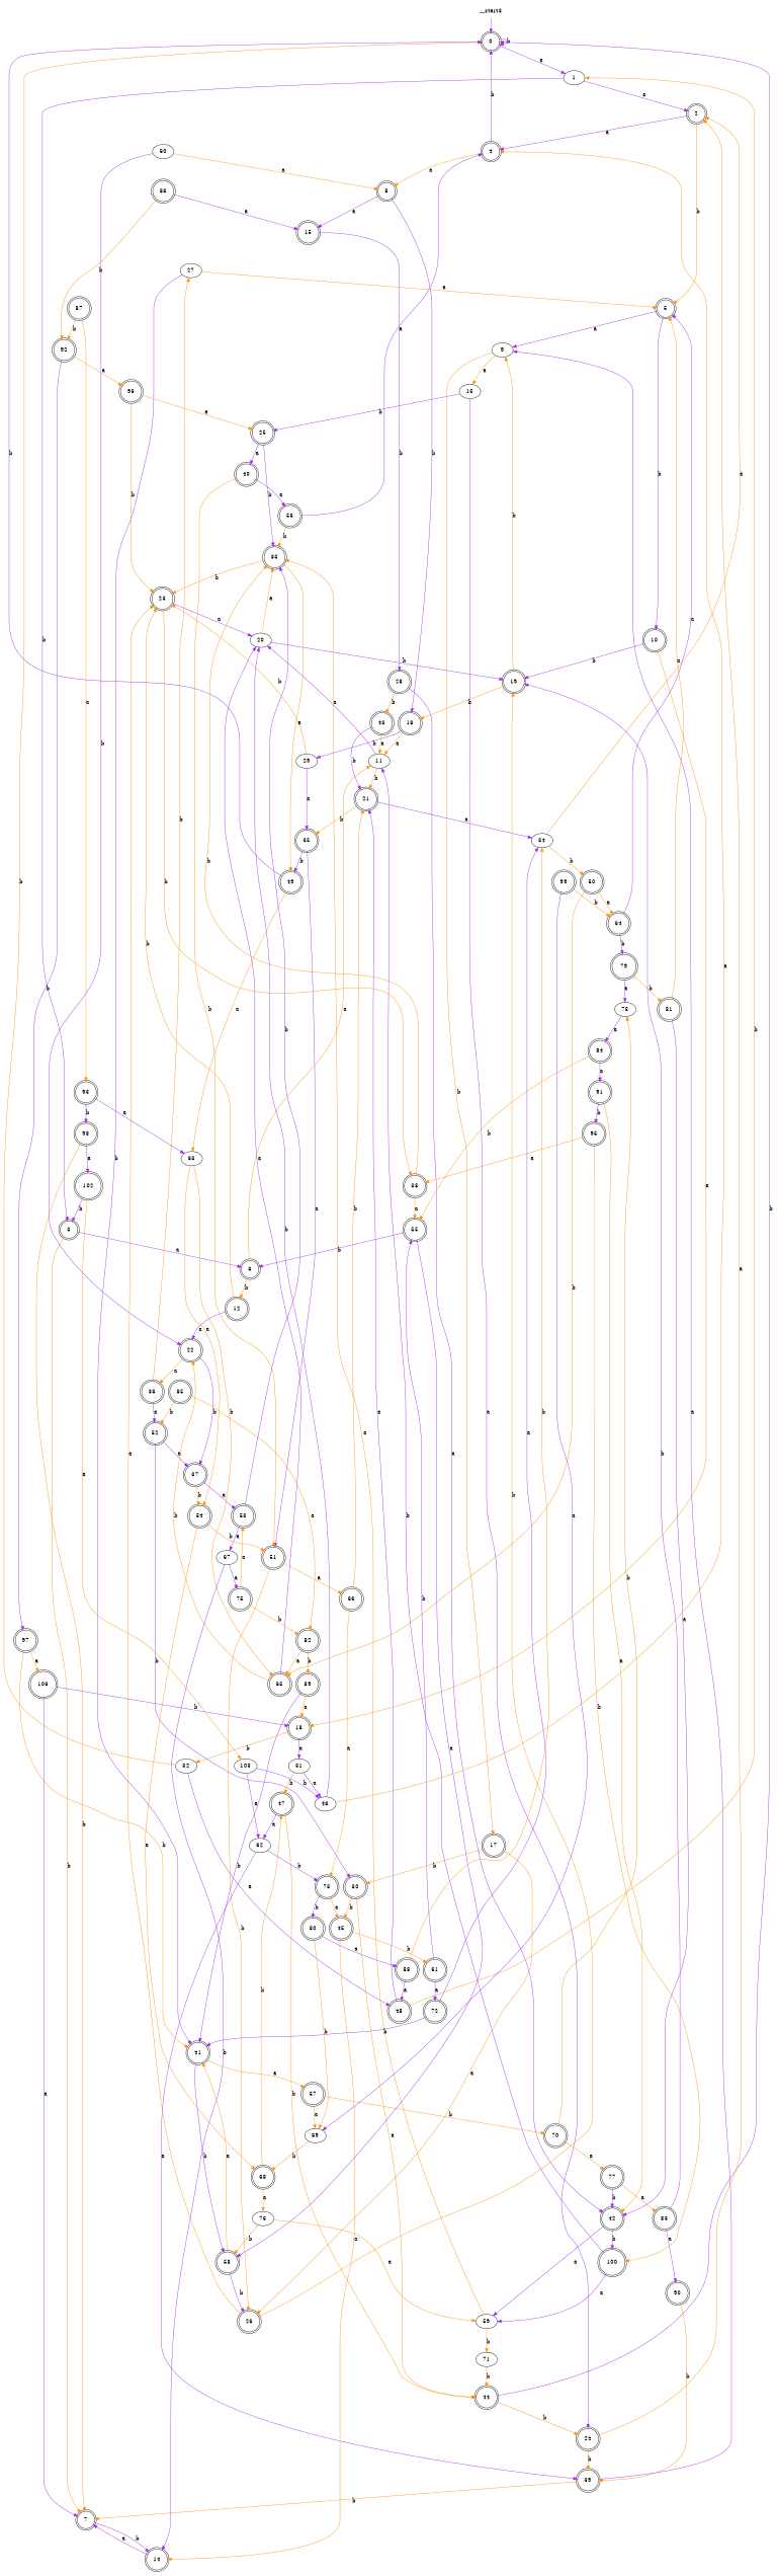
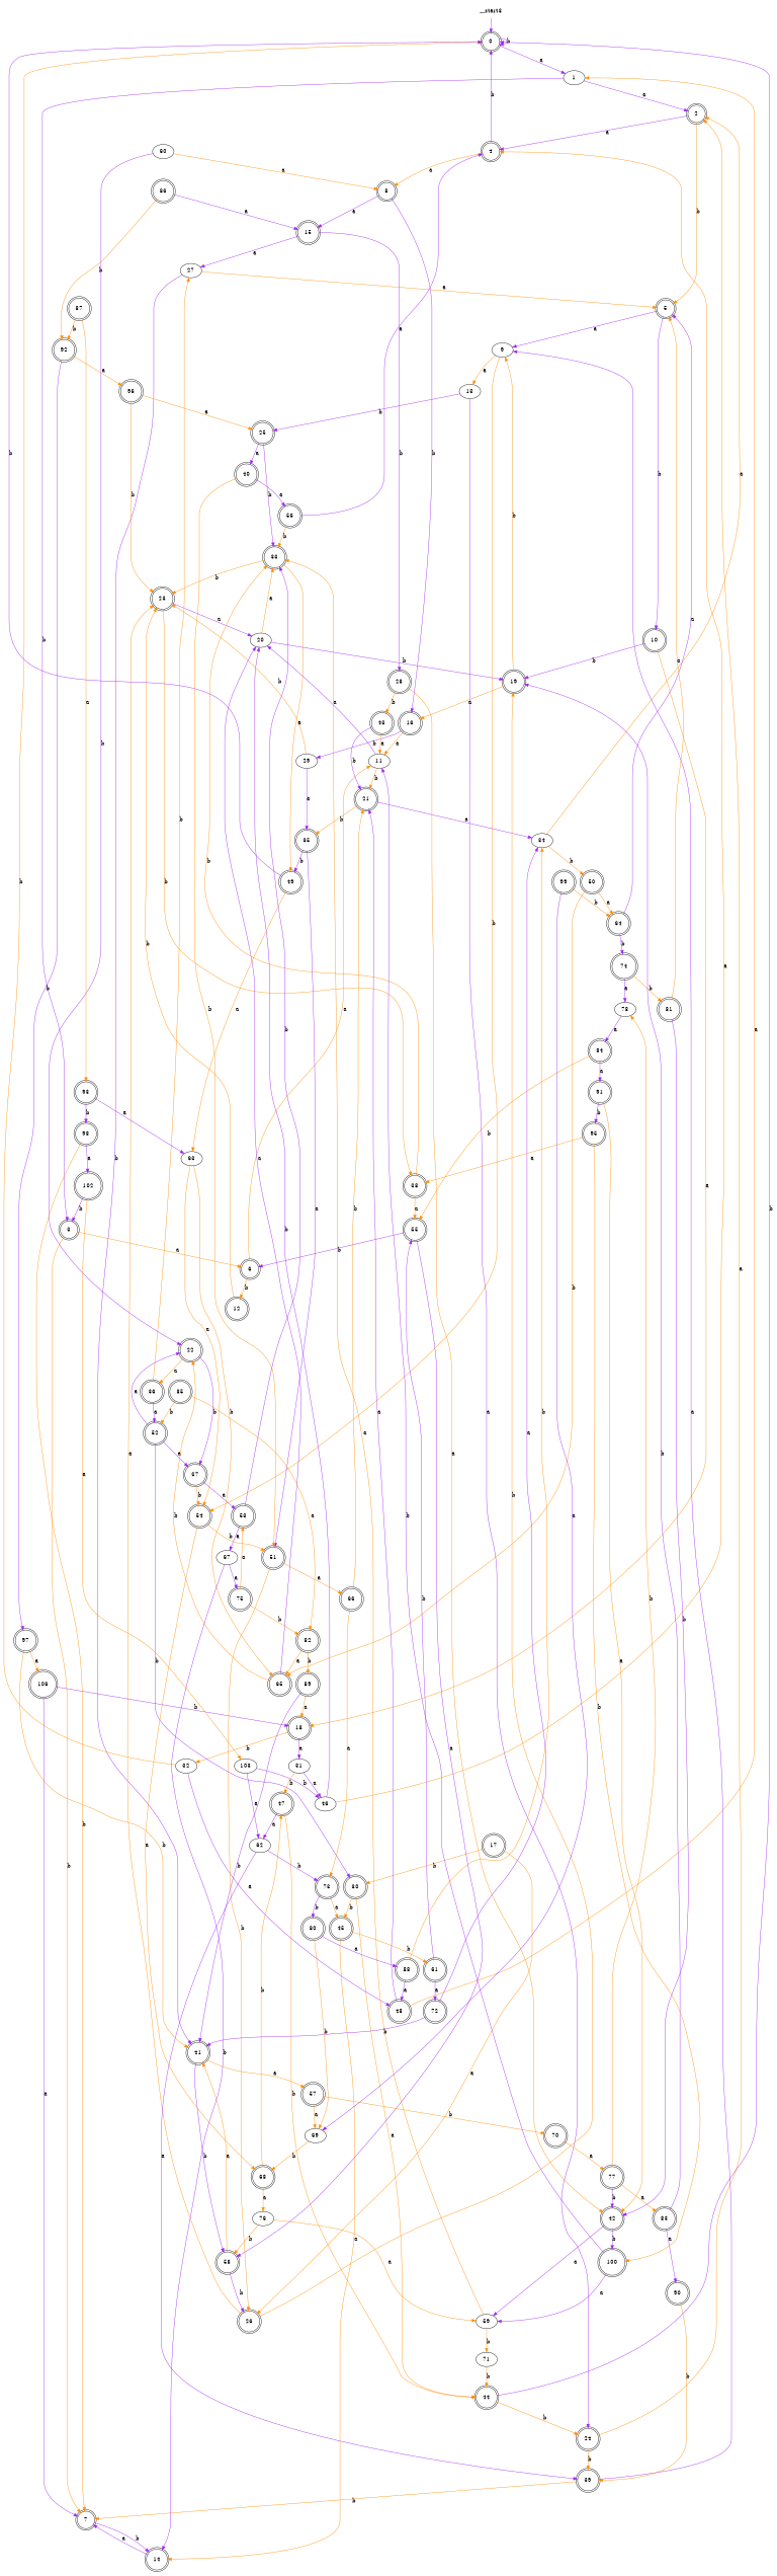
  digraph {
    node [shape=doublecircle]
    edge [color=darkorange]
    n1 [label=__start3 shape=none]
    0
    1 [shape=""]
    2
    3
    4
    5
    6
    7
    8
    9 [shape=""]
    10
    11 [shape=""]
    12
    14
    15
    16
    13 [shape=""]
    17
    18
    19
    20 [shape=""]
    21
    22
    23
    24
    25
    27 [shape=""]
    28
    29 [shape=""]
    26
    30
    31 [shape=""]
    32 [shape=""]
    33
    34 [shape=""]
    35
    36
    37
    38
    39
    40
    41
    42
    43
    44
    45
    46 [shape=""]
    47
    48
    49
    50
    51
    52
    53
    54
    55
    56
    57
    58
    59 [shape=""]
    100
    61
    62 [shape=""]
    63 [shape=""]
    64
    65
    66
    67 [shape=""]
    68
    69 [shape=""]
    70
    71 [shape=""]
    60 [shape=""]
    72
    73
-   74 [label=79]
+   74
    75
    76 [shape=""]
    77
    78 [shape=""]
    80
    81
    82
    83
    84
    88
    89
    90
    91
    85
    86
    92
    87
    93
    95
    96
    97
    98
    n100 [label=106]
    102
    99
    103 [shape=""]
    n1 -> 0 [color=purple]
    0 -> 0 [color=purple label=b]
    0 -> 1 [color=purple label=a]
    1 -> 2 [color=purple label=a]
    1 -> 3 [color=purple label=b]
    2 -> 4 [color=purple label=a]
    2 -> 5 [label=b]
-   3 -> 6 [color=purple label=a]
+   3 -> 6 [label=a]
    3 -> 7 [label=b]
    4 -> 0 [color=purple label=b]
    4 -> 8 [label=a]
    5 -> 9 [color=purple label=a]
    5 -> 10 [color=purple label=b]
    6 -> 11 [label=a]
    6 -> 12 [label=b]
    7 -> 14 [color=purple label=b]
    8 -> 15 [color=purple label=a]
    8 -> 16 [color=purple label=b]
    9 -> 13 [label=a]
-   9 -> 17 [label=b]
+   9 -> 54 [label=b]
    10 -> 18 [label=a]
    10 -> 19 [color=purple label=b]
    11 -> 20 [color=purple label=a]
    11 -> 21 [label=b]
-   12 -> 22 [color=purple label=a]
+   52 -> 22 [color=purple label=a]
    12 -> 23 [label=b]
    14 -> 7 [color=purple label=a]
+   15 -> 27 [color=purple label=a]
    15 -> 28 [color=purple label=b]
    16 -> 11 [label=a]
    16 -> 29 [color=purple label=b]
    13 -> 24 [color=purple label=a]
    13 -> 25 [color=purple label=b]
    17 -> 26 [label=a]
    17 -> 30 [label=b]
    18 -> 31 [color=purple label=a]
    18 -> 32 [label=b]
    19 -> 9 [label=b]
-   19 -> 16 [label=b]
+   19 -> 16 [label=a]
    20 -> 19 [color=purple label=b]
    20 -> 33 [label=a]
    21 -> 34 [color=purple label=a]
    21 -> 35 [label=b]
    22 -> 36 [label=a]
    22 -> 37 [color=purple label=b]
    23 -> 20 [color=purple label=a]
    23 -> 38 [label=b]
    24 -> 2 [label=a]
    24 -> 39 [label=b]
    25 -> 33 [color=purple label=b]
    25 -> 40 [color=purple label=a]
    27 -> 5 [label=a]
    27 -> 41 [color=purple label=b]
-   28 -> 42 [color=purple label=a]
+   28 -> 42 [label=a]
    28 -> 43 [label=b]
    29 -> 23 [label=b]
    29 -> 35 [color=purple label=a]
    26 -> 19 [label=b]
    26 -> 23 [label=a]
    30 -> 44 [label=a]
    30 -> 45 [label=b]
    31 -> 46 [color=purple label=a]
    31 -> 47 [label=b]
    32 -> 0 [label=b]
    32 -> 48 [color=purple label=a]
    33 -> 23 [label=b]
    33 -> 49 [label=a]
    34 -> 2 [label=a]
    34 -> 50 [label=b]
    35 -> 49 [color=purple label=b]
    35 -> 51 [color=purple label=a]
    36 -> 27 [label=b]
    36 -> 52 [color=purple label=a]
    37 -> 53 [color=purple label=a]
    37 -> 54 [label=b]
    38 -> 33 [label=b]
    38 -> 55 [label=a]
    39 -> 7 [label=b]
    39 -> 9 [color=purple label=a]
    40 -> 51 [label=b]
    40 -> 56 [color=purple label=a]
    41 -> 57 [label=a]
    41 -> 58 [color=purple label=b]
    42 -> 59 [color=purple label=a]
    42 -> 100 [color=purple label=b]
    43 -> 11 [label=a]
    43 -> 21 [color=purple label=b]
    44 -> 0 [color=purple label=b]
    44 -> 24 [label=b]
    45 -> 14 [label=a]
    45 -> 61 [label=b]
    46 -> 4 [label=a]
    46 -> 20 [color=purple label=b]
    47 -> 44 [label=b]
    47 -> 62 [color=purple label=a]
-   48 -> 1 [label=b]
+   48 -> 1 [label=a]
    48 -> 21 [color=purple label=a]
    49 -> 0 [color=purple label=b]
    49 -> 63 [label=a]
    50 -> 64 [label=a]
    50 -> 65 [label=b]
    51 -> 26 [label=b]
    51 -> 66 [label=a]
    52 -> 30 [color=purple label=b]
    52 -> 37 [color=purple label=a]
    53 -> 33 [color=purple label=b]
    53 -> 67 [color=purple label=a]
    54 -> 51 [label=b]
    54 -> 68 [label=a]
    55 -> 6 [color=purple label=b]
    55 -> 58 [color=purple label=a]
    56 -> 4 [color=purple label=a]
    56 -> 33 [label=b]
    57 -> 69 [label=a]
    57 -> 70 [label=b]
    58 -> 26 [color=purple label=b]
    58 -> 41 [label=a]
    59 -> 33 [label=a]
    59 -> 71 [label=b]
    100 -> 11 [color=purple label=b]
    100 -> 59 [color=purple label=a]
    61 -> 55 [color=purple label=b]
    61 -> 72 [color=purple label=a]
    62 -> 39 [color=purple label=a]
    62 -> 73 [color=purple label=b]
    63 -> 54 [label=a]
    63 -> 65 [label=b]
    64 -> 5 [color=purple label=a]
    64 -> 74 [color=purple label=b]
    65 -> 20 [color=purple label=a]
    65 -> 22 [label=b]
    66 -> 21 [label=b]
    66 -> 73 [label=a]
    67 -> 14 [color=purple label=b]
    67 -> 75 [color=purple label=a]
    68 -> 47 [label=b]
    68 -> 76 [label=a]
    69 -> 68 [label=b]
    70 -> 77 [label=a]
-   70 -> 78 [label=b]
+   77 -> 78 [label=b]
    71 -> 44 [label=b]
    60 -> 8 [label=a]
    60 -> 22 [color=purple label=b]
    72 -> 34 [color=purple label=a]
    72 -> 41 [color=purple label=b]
    73 -> 45 [label=a]
    73 -> 80 [color=purple label=b]
    74 -> 78 [color=purple label=a]
    74 -> 81 [label=b]
    75 -> 53 [label=a]
    75 -> 82 [label=b]
    76 -> 58 [label=b]
    76 -> 59 [label=a]
    77 -> 42 [color=purple label=b]
    77 -> 83 [label=a]
    78 -> 84 [color=purple label=a]
    80 -> 69 [label=b]
    80 -> 88 [color=purple label=a]
    81 -> 5 [label=a]
-   81 -> 42 [color=purple label=a]
+   81 -> 42 [color=purple label=b]
    82 -> 65 [label=a]
    82 -> 89 [label=b]
    83 -> 19 [color=purple label=b]
    83 -> 90 [color=purple label=a]
    84 -> 55 [label=b]
    84 -> 91 [color=purple label=a]
    88 -> 34 [label=b]
    88 -> 48 [color=purple label=a]
    89 -> 18 [label=a]
    89 -> 41 [color=purple label=b]
    90 -> 39 [label=b]
    91 -> 42 [label=a]
    91 -> 95 [color=purple label=b]
    85 -> 52 [label=b]
    85 -> 82 [label=a]
    86 -> 15 [color=purple label=a]
    86 -> 92 [label=b]
    92 -> 96 [label=a]
    92 -> 97 [color=purple label=b]
    87 -> 92 [label=b]
    87 -> 93 [label=a]
    93 -> 63 [color=purple label=a]
    93 -> 98 [color=purple label=b]
    95 -> 38 [label=a]
    95 -> 100 [label=b]
    96 -> 23 [label=b]
    96 -> 25 [label=a]
    97 -> 41 [label=b]
    97 -> n100 [label=a]
    98 -> 7 [label=b]
    98 -> 102 [color=purple label=a]
    n100 -> 7 [color=purple label=a]
    n100 -> 18 [color=purple label=b]
    102 -> 3 [color=purple label=b]
    102 -> 103 [label=a]
    99 -> 64 [label=b]
    99 -> 69 [color=purple label=a]
    103 -> 46 [color=purple label=b]
    103 -> 62 [color=purple label=a]
  }
